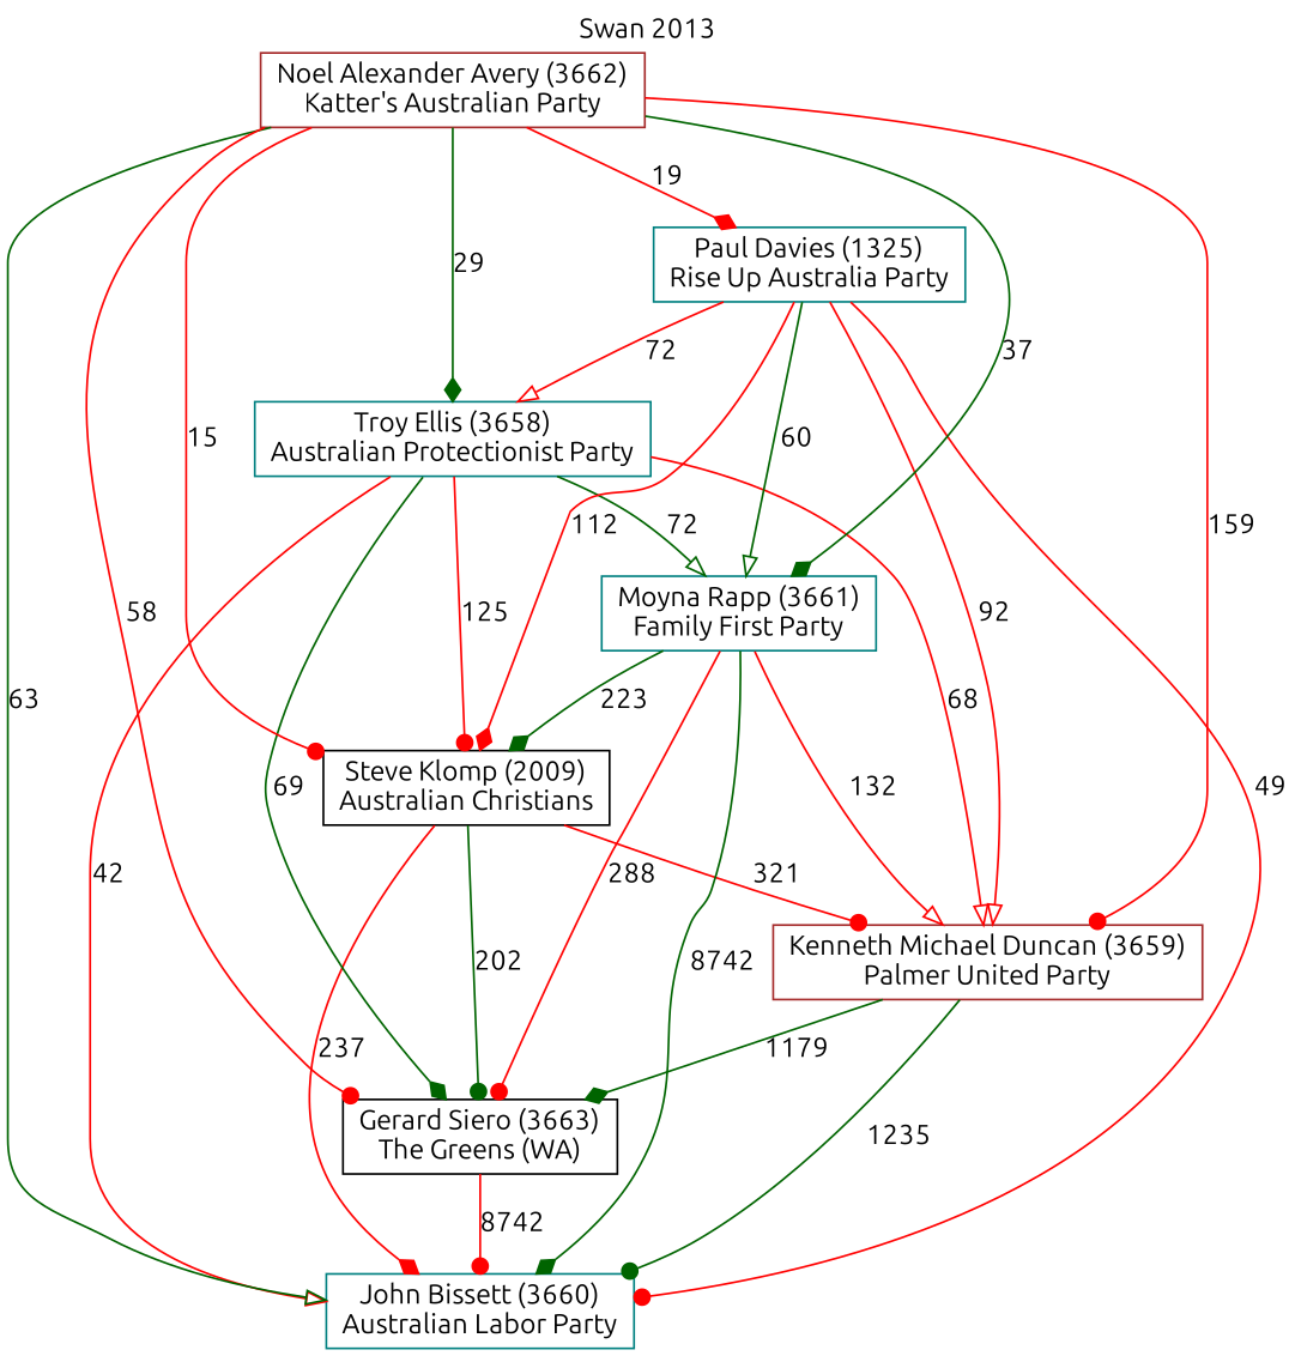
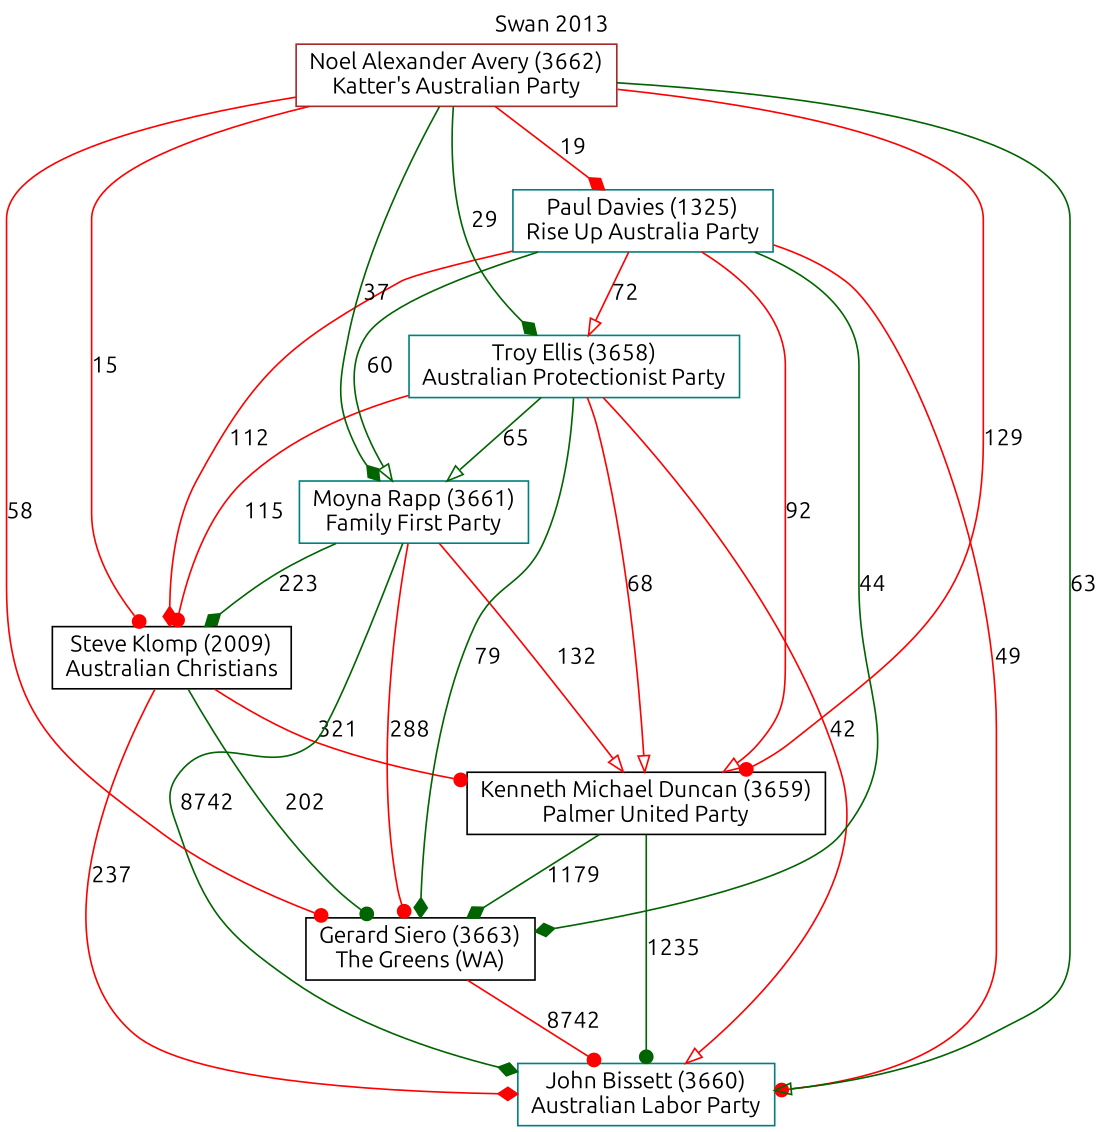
  digraph {
    fontname=Ubuntu
    label="Swan 2013"
    labelloc=t
    mclimit=10
    node [color=teal fontname=Ubuntu shape=box]
    edge [arrowhead=dot color=red fontname=Ubuntu]
    n1 [label="John Bissett (3660)\nAustralian Labor Party"]
    n2 [color=black label="Gerard Siero (3663)\nThe Greens (WA)"]
-   n3 [color=brown label="Kenneth Michael Duncan (3659)\nPalmer United Party"]
+   n3 [color=black label="Kenneth Michael Duncan (3659)\nPalmer United Party"]
    n4 [color=black label="Steve Klomp (2009)\nAustralian Christians"]
    n5 [label="Moyna Rapp (3661)\nFamily First Party"]
    n6 [label="Troy Ellis (3658)\nAustralian Protectionist Party"]
    n7 [label="Paul Davies (1325)\nRise Up Australia Party"]
    n8 [color=brown label="Noel Alexander Avery (3662)\nKatter's Australian Party"]
    n2 -> n1 [label=8742]
    n3 -> n1 [color=darkgreen label=1235]
    n3 -> n2 [arrowhead=diamond color=darkgreen label=1179]
    n4 -> n1 [arrowhead=diamond label=237]
    n4 -> n2 [color=darkgreen label=202]
    n4 -> n3 [label=321]
    n5 -> n1 [arrowhead=diamond color=darkgreen label=8742]
    n5 -> n2 [label=288]
    n5 -> n3 [arrowhead=onormal label=132]
    n5 -> n4 [arrowhead=diamond color=darkgreen label=223]
    n6 -> n1 [arrowhead=onormal label=42]
-   n6 -> n2 [arrowhead=diamond color=darkgreen label=69]
+   n6 -> n2 [arrowhead=diamond color=darkgreen label=79]
    n6 -> n3 [arrowhead=onormal label=68]
-   n6 -> n4 [label=125]
-   n6 -> n5 [arrowhead=onormal color=darkgreen label=72]
+   n6 -> n4 [label=115]
+   n6 -> n5 [arrowhead=onormal color=darkgreen label=65]
    n7 -> n1 [label=49]
+   n7 -> n2 [arrowhead=diamond color=darkgreen label=44]
    n7 -> n3 [arrowhead=onormal label=92]
    n7 -> n4 [arrowhead=diamond label=112]
    n7 -> n5 [arrowhead=onormal color=darkgreen label=60]
    n7 -> n6 [arrowhead=onormal label=72]
    n8 -> n1 [arrowhead=onormal color=darkgreen label=63]
    n8 -> n2 [label=58]
-   n8 -> n3 [label=159]
+   n8 -> n3 [label=129]
    n8 -> n4 [label=15]
    n8 -> n5 [arrowhead=diamond color=darkgreen label=37]
    n8 -> n6 [arrowhead=diamond color=darkgreen label=29]
    n8 -> n7 [arrowhead=diamond label=19]
  }
